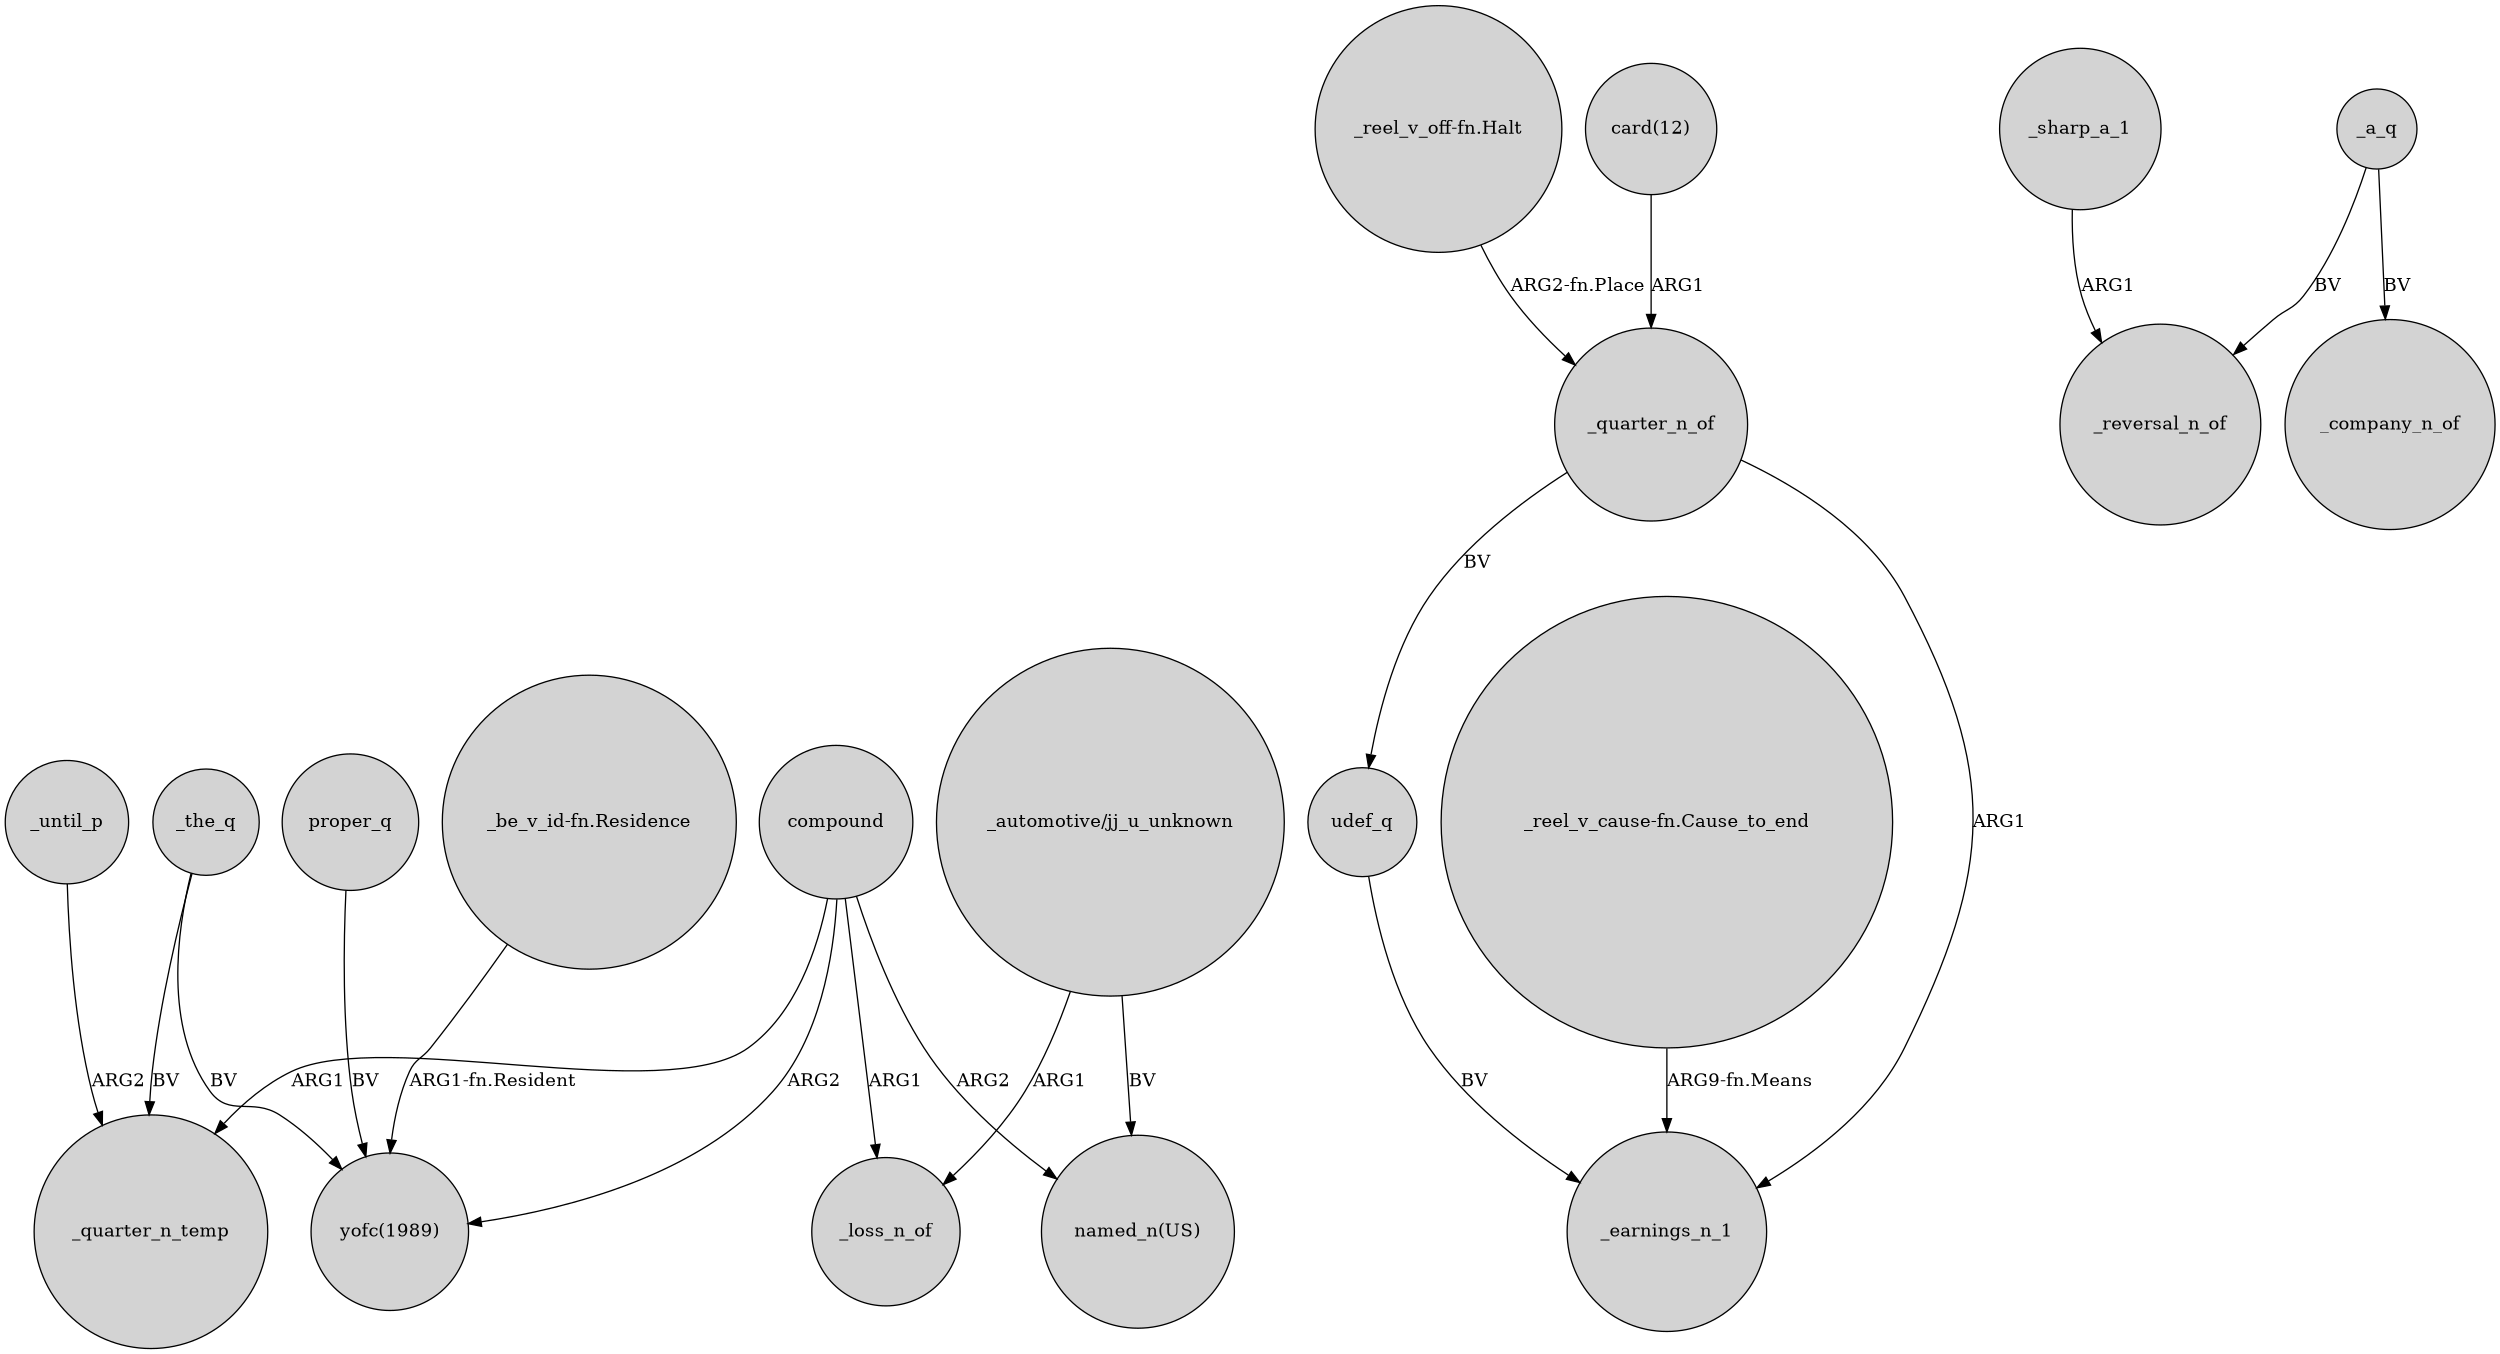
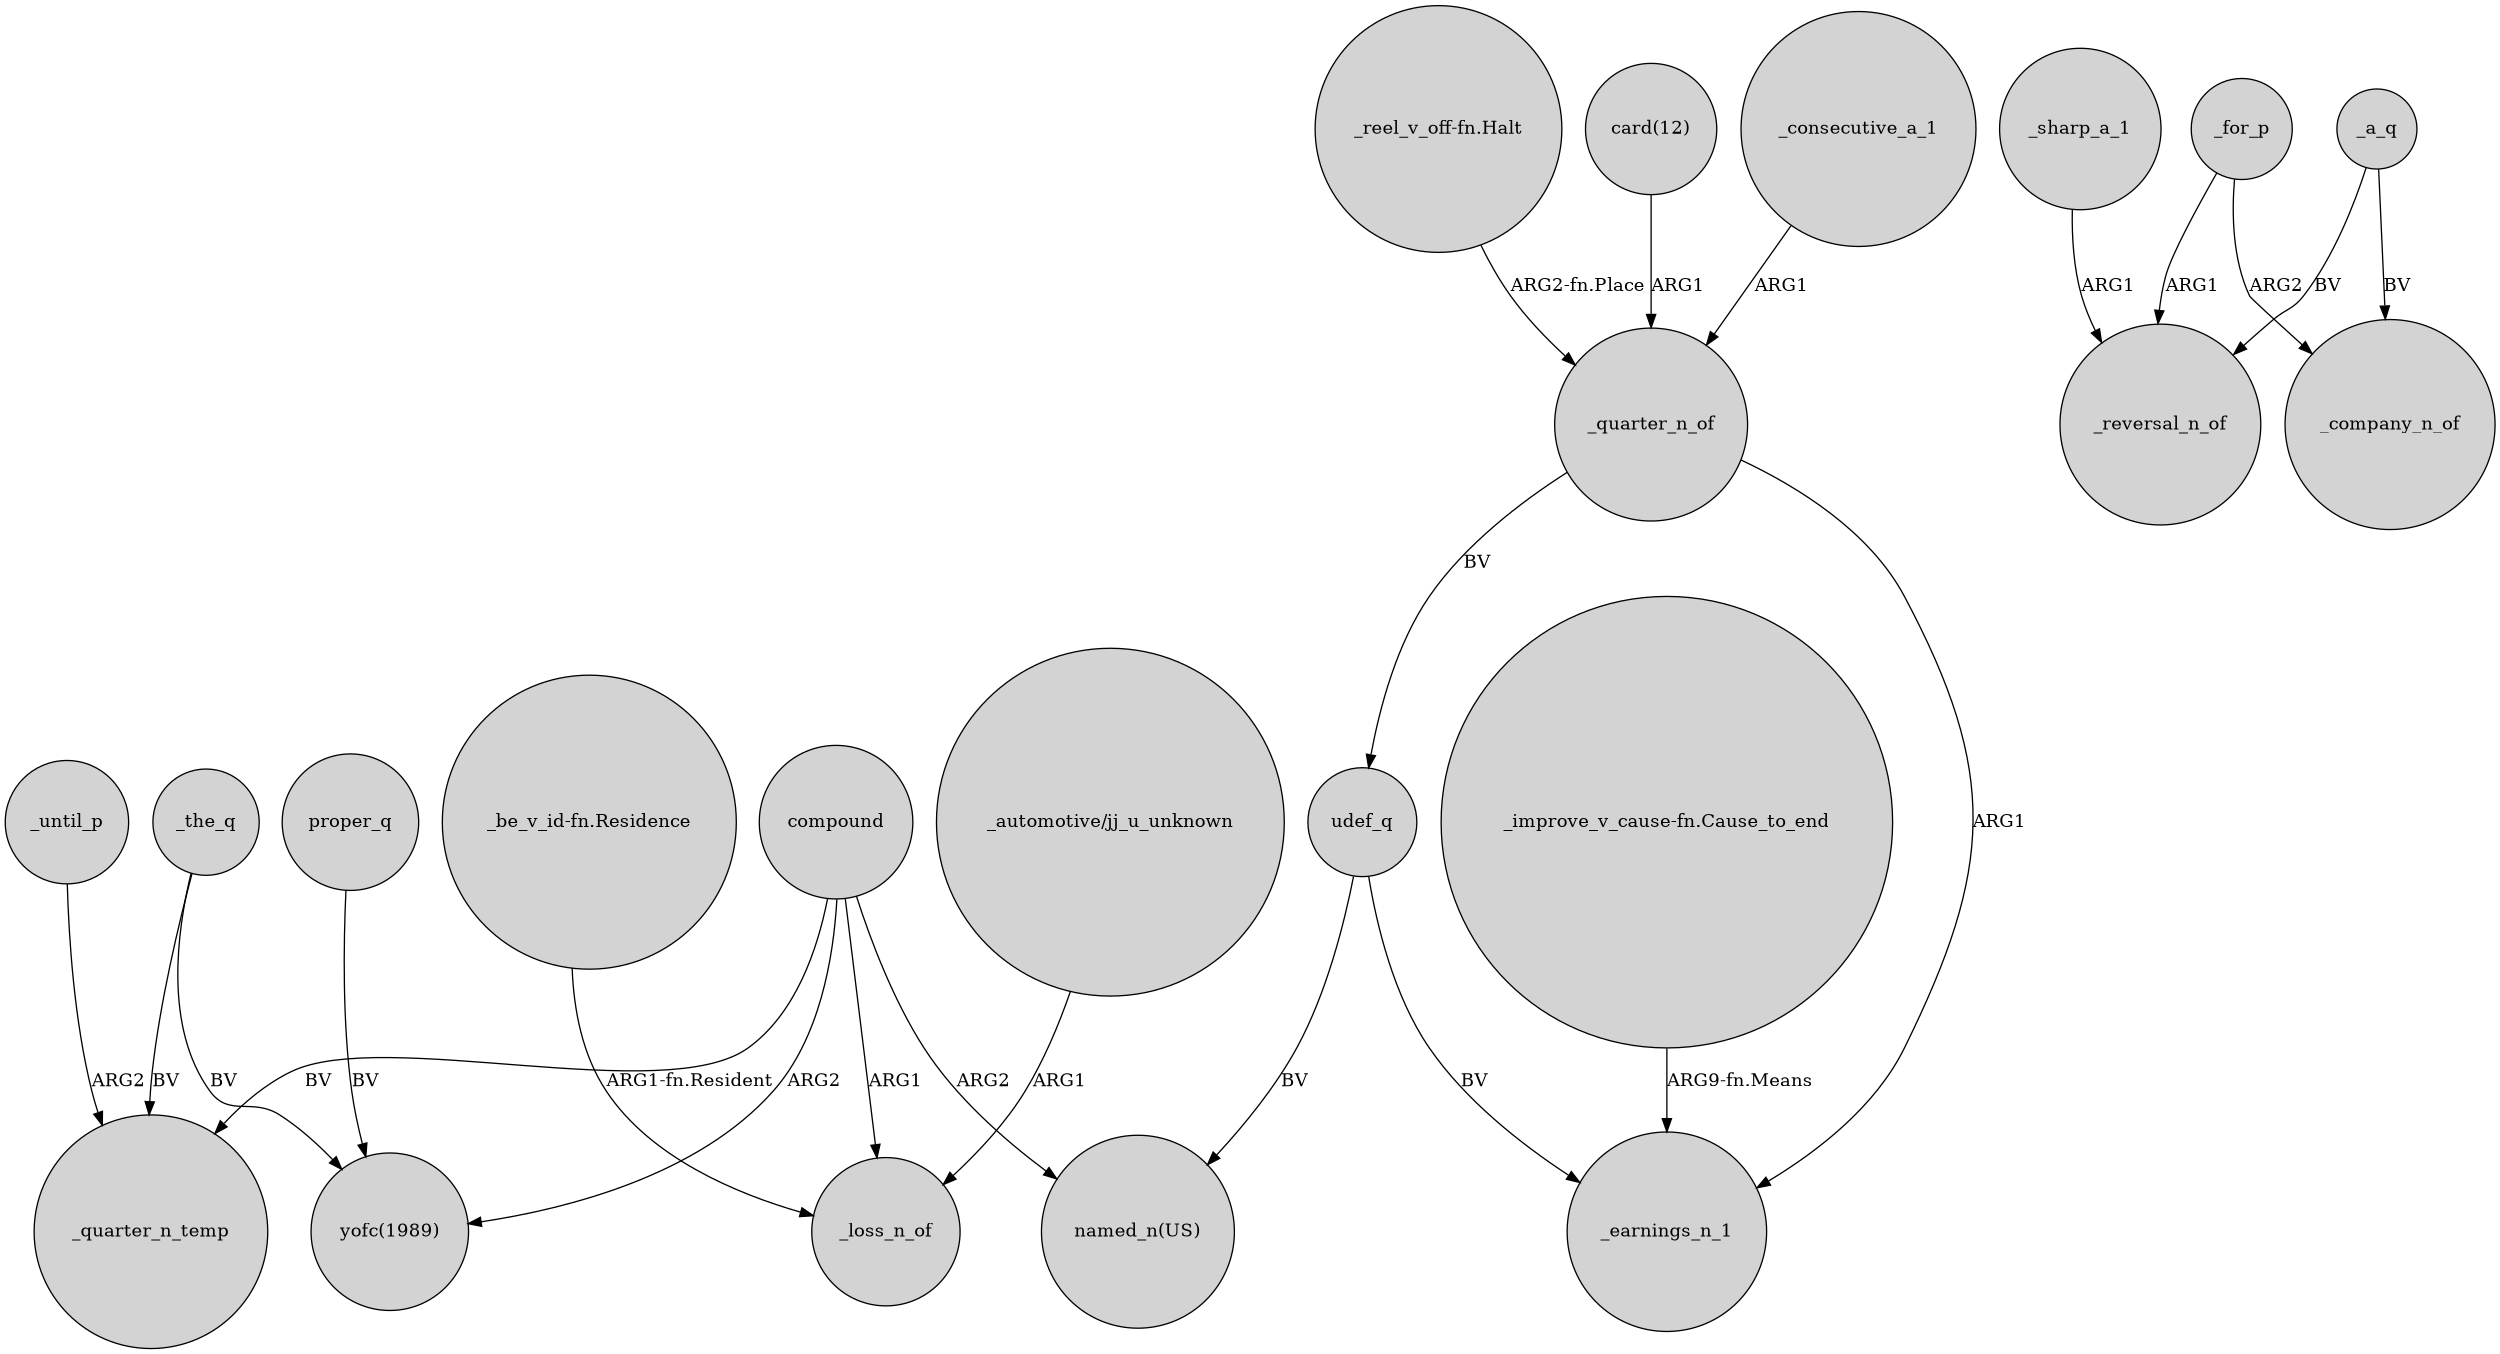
  digraph {
    node [shape=circle style=filled]
    _until_p
    _quarter_n_temp
    "_reel_v_off-fn.Halt"
    _quarter_n_of
    _earnings_n_1
    udef_q
    compound
    _loss_n_of
    "yofc(1989)"
    "named_n(US)"
    _the_q
    _a_q
    _company_n_of
    _reversal_n_of
    "_automotive/jj_u_unknown"
    "card(12)"
-   "_improve_v_cause-fn.Cause_to_end" [label="_reel_v_cause-fn.Cause_to_end"]
+   "_improve_v_cause-fn.Cause_to_end"
+   _consecutive_a_1
    proper_q
    _sharp_a_1
+   _for_p
    "_be_v_id-fn.Residence"
    _until_p -> _quarter_n_temp [label=ARG2]
    "_reel_v_off-fn.Halt" -> _quarter_n_of [label="ARG2-fn.Place"]
    _quarter_n_of -> _earnings_n_1 [label=ARG1]
    _quarter_n_of -> udef_q [label=BV]
    udef_q -> _earnings_n_1 [label=BV]
-   "_automotive/jj_u_unknown" -> "named_n(US)" [label=BV]
-   compound -> _quarter_n_temp [label=ARG1]
+   udef_q -> "named_n(US)" [label=BV]
+   compound -> _quarter_n_temp [label=BV]
    compound -> _loss_n_of [label=ARG1]
    compound -> "yofc(1989)" [label=ARG2]
    compound -> "named_n(US)" [label=ARG2]
    _the_q -> _quarter_n_temp [label=BV]
    _the_q -> "yofc(1989)" [label=BV]
    _a_q -> _company_n_of [label=BV]
    _a_q -> _reversal_n_of [label=BV]
    "_automotive/jj_u_unknown" -> _loss_n_of [label=ARG1]
    "card(12)" -> _quarter_n_of [label=ARG1]
    "_improve_v_cause-fn.Cause_to_end" -> _earnings_n_1 [label="ARG9-fn.Means"]
+   _consecutive_a_1 -> _quarter_n_of [label=ARG1]
    proper_q -> "yofc(1989)" [label=BV]
    _sharp_a_1 -> _reversal_n_of [label=ARG1]
-   "_be_v_id-fn.Residence" -> "yofc(1989)" [label="ARG1-fn.Resident"]
+   _for_p -> _company_n_of [label=ARG2]
+   _for_p -> _reversal_n_of [label=ARG1]
+   "_be_v_id-fn.Residence" -> _loss_n_of [label="ARG1-fn.Resident"]
  }
